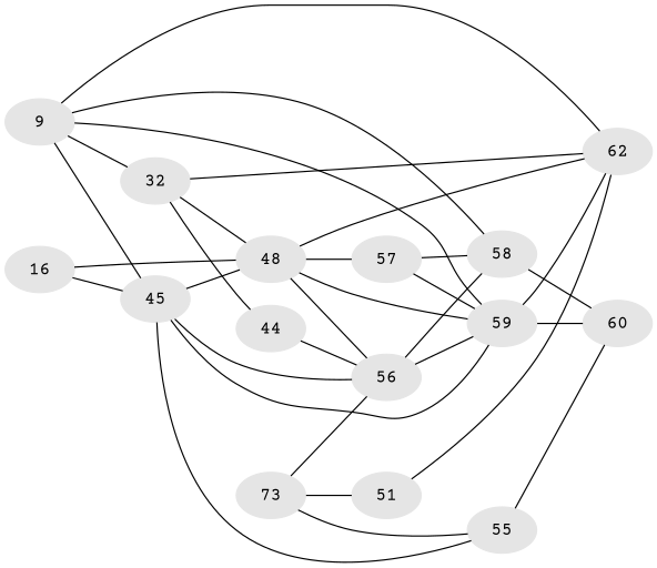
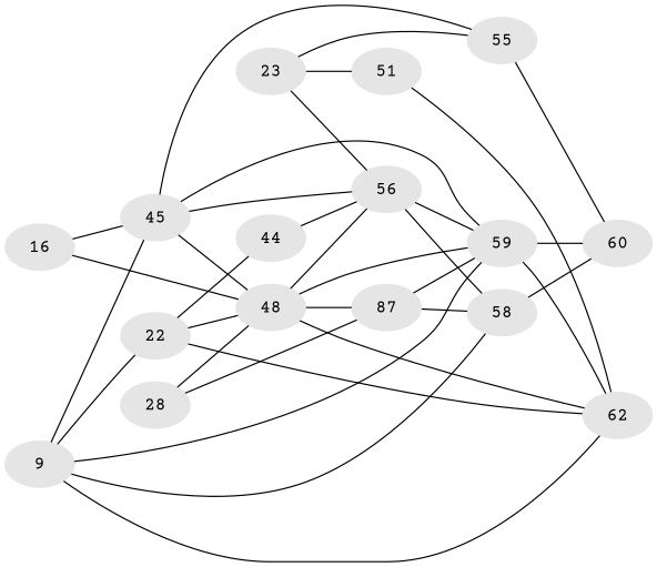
  graph {
    fontname="Courier Prime"
    rankdir=LR
    node [color=gray90 fontname="Courier Prime" style=filled]
    edge [fontname="Courier Prime"]
-   32 [super="+13"]
+   32 [super="+13" label=22]
    62 [super="+26+43+20+53+61"]
    48 [super="+29+47+24"]
    44
    9
    45 [super="+30+39"]
    58 [super="+37+8"]
    59 [super="+50+38+52+17"]
    55
    56 [super="+5+19"]
    60 [super="+27"]
    16
-   57 [super="+4+18+54+46"]
+   57 [super="+4+18+54+46" label=87]
    51 [super="+6"]
-   23 [label=73]
+   23
+   28
    32 -- 62 [weight=4]
    32 -- 48
    32 -- 44
    48 -- 62 [weight=3]
    48 -- 59
    48 -- 56
    48 -- 57 [weight=3]
    44 -- 56
    9 -- 32
    9 -- 62 [weight=2]
    9 -- 45 [weight=2]
    9 -- 58
    9 -- 59 [weight=3]
    45 -- 48 [weight=6]
    45 -- 59 [weight=2]
    45 -- 55
    45 -- 56
    58 -- 60
    59 -- 62 [weight=4]
    59 -- 60 [weight=2]
    55 -- 60 [weight=2]
    56 -- 58 [weight=2]
    56 -- 59 [weight=3]
    16 -- 48 [weight=2]
    16 -- 45 [weight=2]
    57 -- 58 [weight=2]
    57 -- 59 [weight=2]
    51 -- 62 [weight=2]
    23 -- 55
    23 -- 56
    23 -- 51 [weight=2]
+   28 -- 48
+   28 -- 57 [weight=4]
  }
